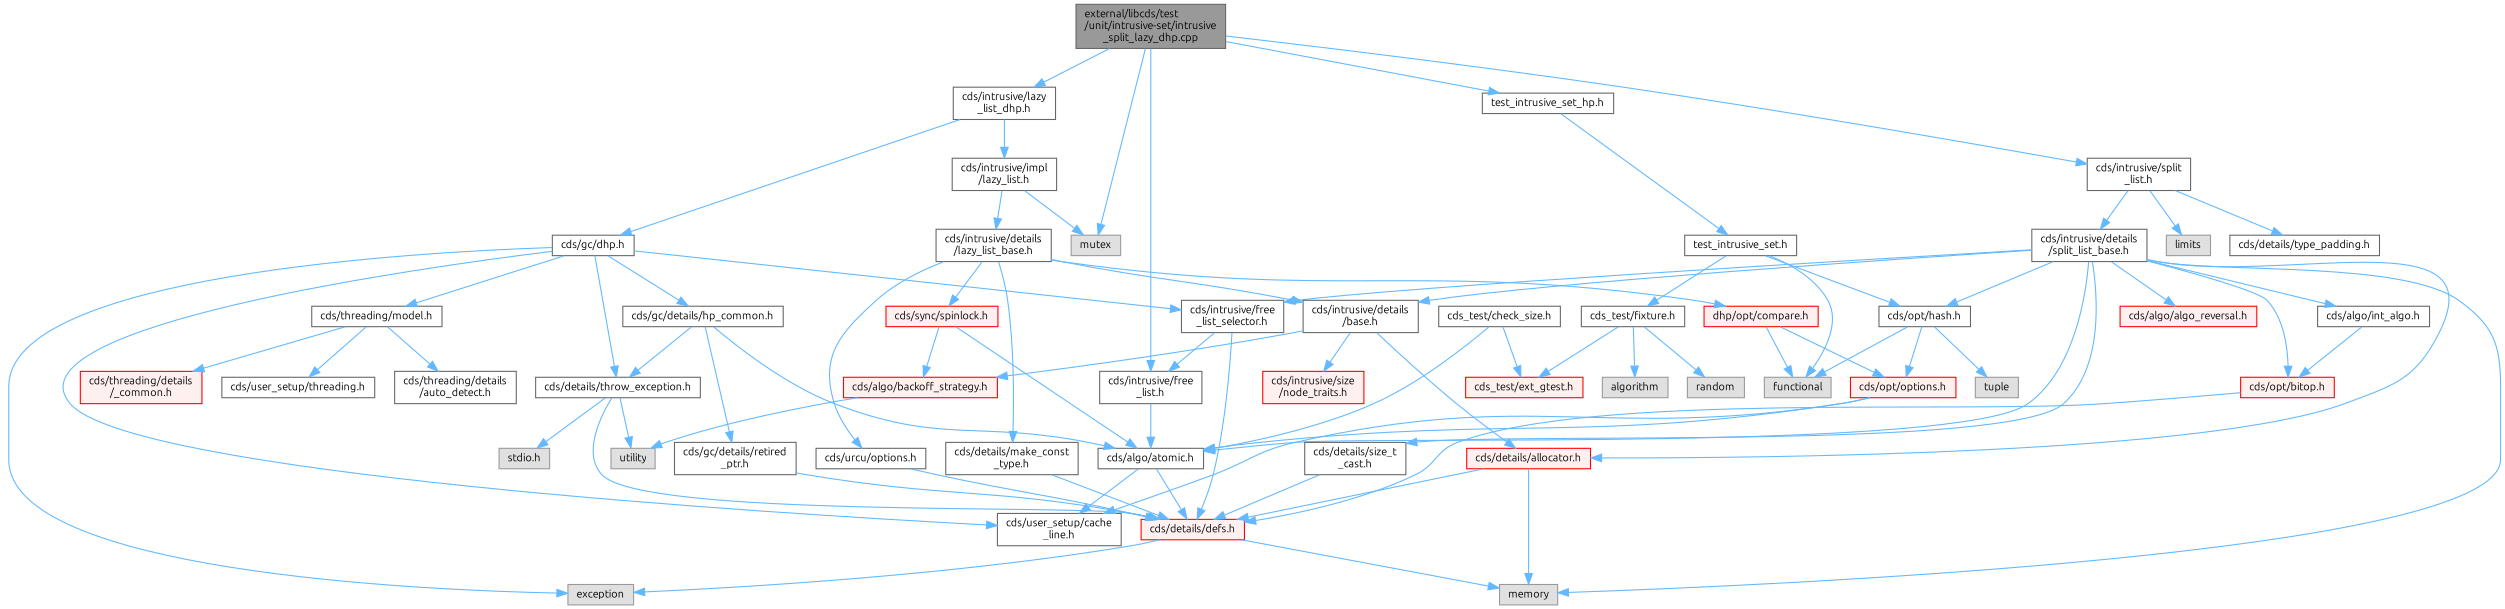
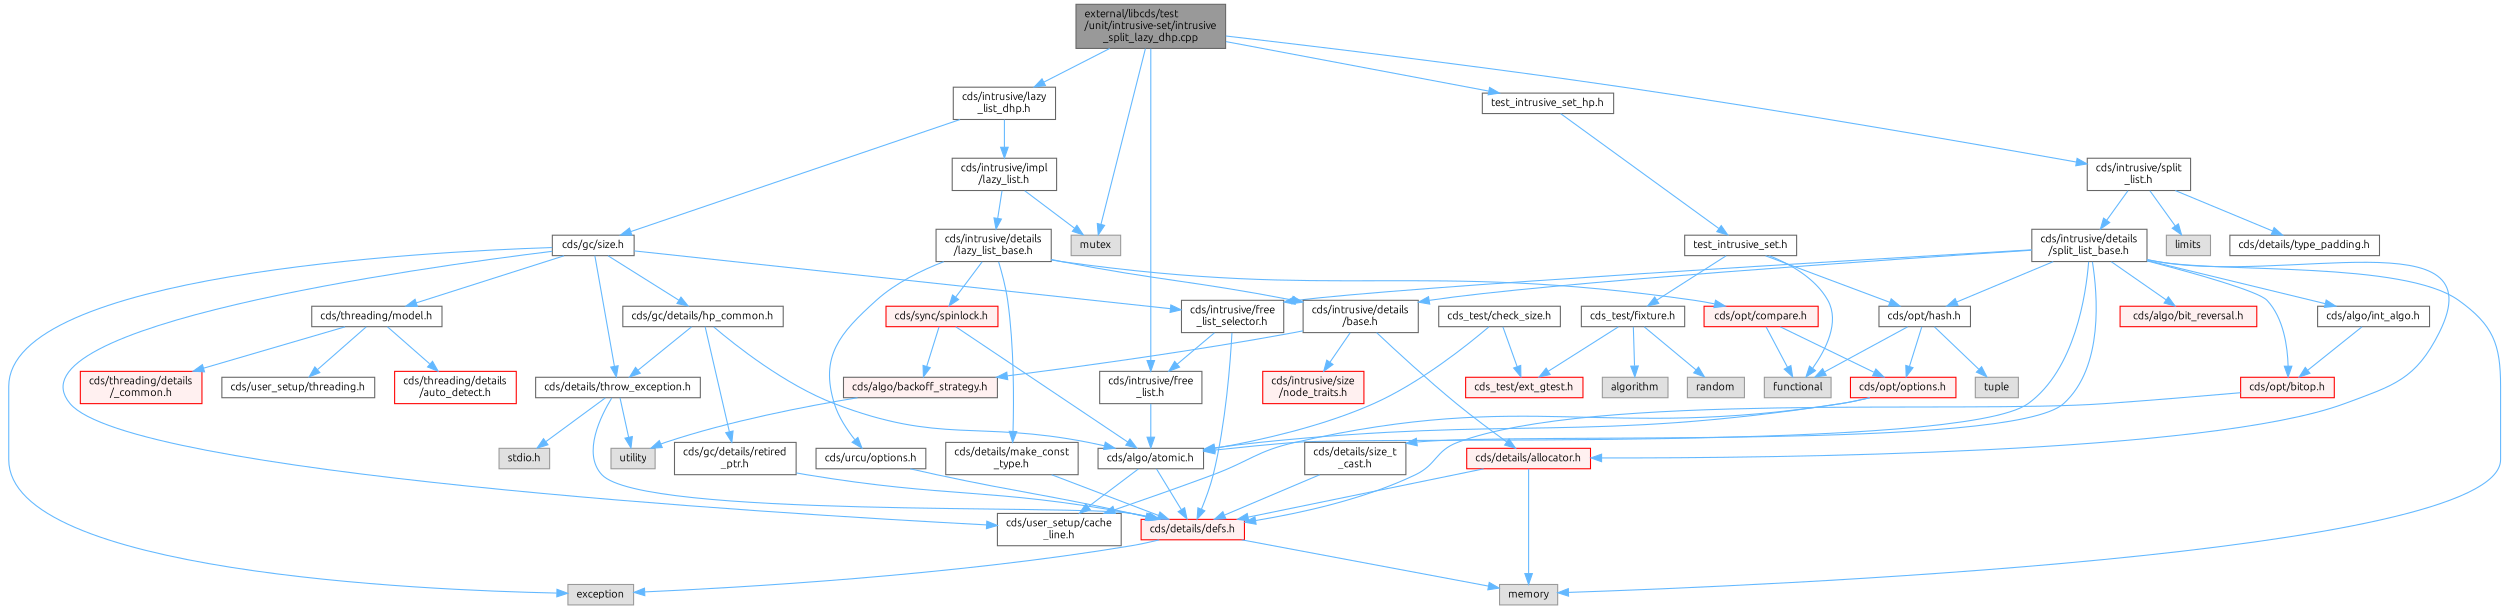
  digraph {
    fontname=Ubuntu
    node [color=grey40 fillcolor=white fontname=Ubuntu fontsize=10 shape=box style=filled]
    edge [color=steelblue1 fontname=Ubuntu fontsize=10 labelfontname=Helvetica labelfontsize=10 style=solid]
    n1 [color=gray40 fillcolor=grey60 fontcolor=black height=0.2 label="external/libcds/test\l/unit/intrusive-set/intrusive\l_split_lazy_dhp.cpp" width=0.4]
    n2 [height=0.2 label="test_intrusive_set_hp.h" width=0.4]
    n3 [height=0.2 label="cds/intrusive/lazy\l_list_dhp.h" width=0.4]
    n4 [color=grey60 fillcolor="#E0E0E0" height=0.2 label=mutex width=0.4]
    n5 [height=0.2 label="cds/intrusive/free\l_list.h" width=0.4]
    n6 [height=0.2 label="cds/intrusive/split\l_list.h" width=0.4]
    n7 [height=0.2 label="test_intrusive_set.h" width=0.4]
    n8 [height=0.2 label="cds/intrusive/impl\l/lazy_list.h" width=0.4]
-   n9 [height=0.2 label="cds/gc/dhp.h" width=0.4]
+   n9 [height=0.2 label="cds/gc/size.h" width=0.4]
    n10 [height=0.2 label="cds/algo/atomic.h" width=0.4]
    n11 [color=grey60 fillcolor="#E0E0E0" height=0.2 label=limits width=0.4]
    n12 [height=0.2 label="cds/intrusive/details\l/split_list_base.h" width=0.4]
    n13 [height=0.2 label="cds/details/type_padding.h" width=0.4]
    n14 [height=0.2 label="cds_test/fixture.h" width=0.4]
    n15 [height=0.2 label="cds/opt/hash.h" width=0.4]
    n16 [color=grey60 fillcolor="#E0E0E0" height=0.2 label=functional width=0.4]
    n17 [height=0.2 label="cds_test/check_size.h" width=0.4]
    n18 [color=red fillcolor="#FFF0F0" height=0.2 label="cds_test/ext_gtest.h" width=0.4]
    n19 [color=grey60 fillcolor="#E0E0E0" height=0.2 label=algorithm width=0.4]
    n20 [color=grey60 fillcolor="#E0E0E0" height=0.2 label=random width=0.4]
    n21 [color=grey60 fillcolor="#E0E0E0" height=0.2 label=tuple width=0.4]
    n22 [color=red fillcolor="#FFF0F0" height=0.2 label="cds/opt/options.h" width=0.4]
    n23 [color=red fillcolor="#FFF0F0" height=0.2 label="cds/details/defs.h" width=0.4]
    n24 [height=0.2 label="cds/user_setup/cache\l_line.h" width=0.4]
    n25 [color=grey60 fillcolor="#E0E0E0" height=0.2 label=exception width=0.4]
    n26 [color=grey60 fillcolor="#E0E0E0" height=0.2 label=memory width=0.4]
    n27 [height=0.2 label="cds/intrusive/details\l/lazy_list_base.h" width=0.4]
    n28 [height=0.2 label="cds/gc/details/hp_common.h" width=0.4]
    n29 [height=0.2 label="cds/details/throw_exception.h" width=0.4]
    n30 [height=0.2 label="cds/threading/model.h" width=0.4]
    n31 [height=0.2 label="cds/intrusive/free\l_list_selector.h" width=0.4]
    n32 [height=0.2 label="cds/intrusive/details\l/base.h" width=0.4]
-   n33 [color=red fillcolor="#FFF0F0" height=0.2 label="dhp/opt/compare.h" width=0.4]
+   n33 [color=red fillcolor="#FFF0F0" height=0.2 label="cds/opt/compare.h" width=0.4]
    n34 [height=0.2 label="cds/details/make_const\l_type.h" width=0.4]
    n35 [color=red fillcolor="#FFF0F0" height=0.2 label="cds/sync/spinlock.h" width=0.4]
    n36 [height=0.2 label="cds/urcu/options.h" width=0.4]
    n37 [color=red fillcolor="#FFF0F0" height=0.2 label="cds/intrusive/size\l/node_traits.h" width=0.4]
    n38 [color=red fillcolor="#FFF0F0" height=0.2 label="cds/details/allocator.h" width=0.4]
-   n39 [color=red fillcolor="#FFF0F0" height=0.2 label="cds/algo/backoff_strategy.h" width=0.4]
+   n39 [fillcolor="#FFF0F0" height=0.2 label="cds/algo/backoff_strategy.h" width=0.4]
    n40 [color=grey60 fillcolor="#E0E0E0" height=0.2 label=utility width=0.4]
    n41 [height=0.2 label="cds/gc/details/retired\l_ptr.h" width=0.4]
    n42 [color=grey60 fillcolor="#E0E0E0" height=0.2 label="stdio.h" width=0.4]
    n43 [color=red fillcolor="#FFF0F0" height=0.2 label="cds/threading/details\l/_common.h" width=0.4]
    n44 [height=0.2 label="cds/user_setup/threading.h" width=0.4]
-   n45 [height=0.2 label="cds/threading/details\l/auto_detect.h" width=0.4]
-   n46 [color=red fillcolor="#FFF0F0" height=0.2 label="cds/algo/algo_reversal.h" width=0.4]
+   n45 [color=red height=0.2 label="cds/threading/details\l/auto_detect.h" width=0.4]
+   n46 [color=red fillcolor="#FFF0F0" height=0.2 label="cds/algo/bit_reversal.h" width=0.4]
    n47 [height=0.2 label="cds/algo/int_algo.h" width=0.4]
    n48 [color=red fillcolor="#FFF0F0" height=0.2 label="cds/opt/bitop.h" width=0.4]
    n49 [height=0.2 label="cds/details/size_t\l_cast.h" width=0.4]
    n1 -> n2
    n1 -> n3
    n1 -> n4
    n1 -> n5
    n1 -> n6
    n2 -> n7
    n3 -> n8
    n3 -> n9
    n5 -> n10
    n6 -> n11
    n6 -> n12
    n6 -> n13
    n7 -> n14
    n7 -> n15
    n7 -> n16
    n8 -> n4
    n8 -> n27
    n9 -> n24
    n9 -> n25
    n9 -> n28
    n9 -> n29
    n9 -> n30
    n9 -> n31
    n10 -> n23
    n10 -> n24
    n12 -> n10
    n12 -> n15
    n12 -> n26
    n12 -> n31
    n12 -> n32
    n12 -> n38
    n12 -> n46
    n12 -> n47
    n12 -> n48
    n12 -> n49
    n14 -> n18
    n14 -> n19
    n14 -> n20
    n15 -> n16
    n15 -> n21
    n15 -> n22
    n17 -> n10
    n17 -> n18
    n22 -> n10
    n22 -> n24
    n23 -> n25
    n23 -> n26
    n27 -> n32
    n27 -> n33
    n27 -> n34
    n27 -> n35
    n27 -> n36
    n28 -> n10
    n28 -> n29
    n28 -> n41
    n29 -> n23
    n29 -> n40
    n29 -> n42
    n30 -> n43
    n30 -> n44
    n30 -> n45
    n31 -> n5
    n31 -> n23
    n32 -> n37
    n32 -> n38
    n32 -> n39
    n33 -> n16
    n33 -> n22
    n34 -> n23
    n35 -> n10
    n35 -> n39
    n36 -> n23
    n38 -> n23
    n38 -> n26
    n39 -> n40
    n41 -> n23
    n47 -> n48
    n48 -> n23
    n49 -> n23
  }
